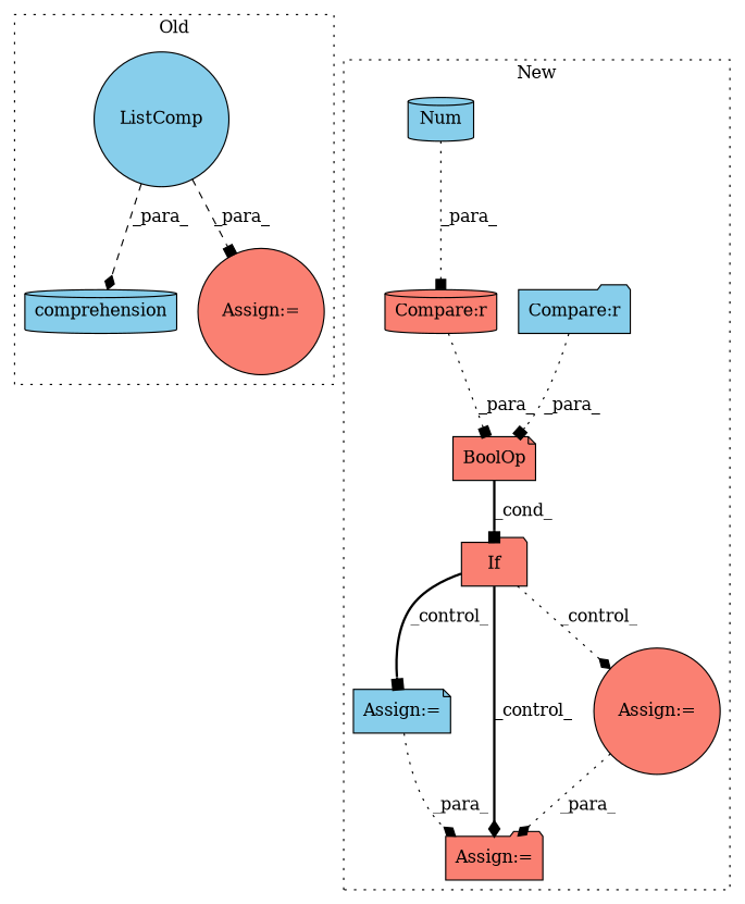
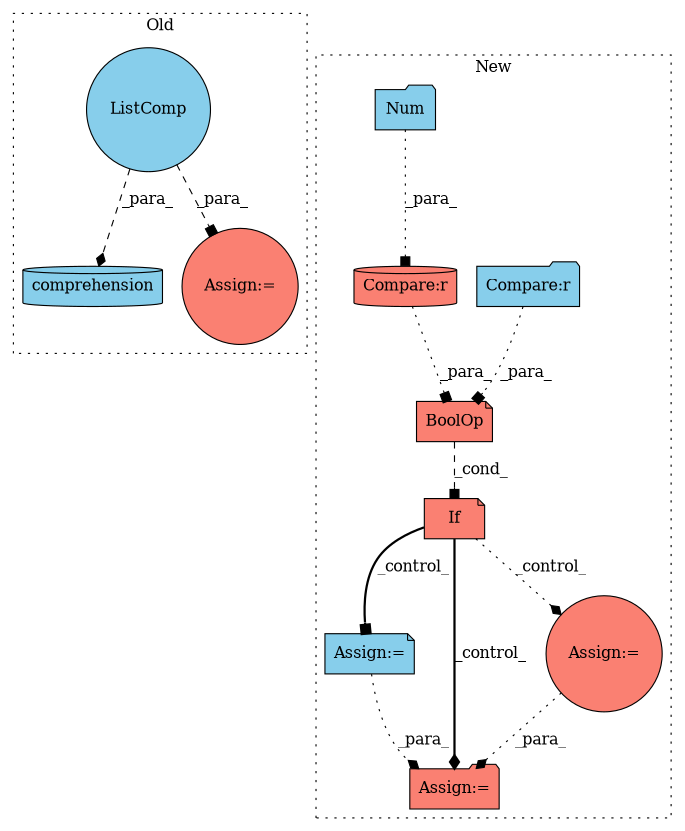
  digraph {
    fontname="DejaVu Serif"
    node [a=68 fillcolor=salmon fontname="DejaVu Serif" l=3 s=1213 shape=circle style=filled]
    edge [arrowhead=box fontname="DejaVu Serif" style=dotted]
    n1 [a=106 fillcolor=skyblue l=45 label=ListComp s=1368]
    n2 [a=45 fillcolor=skyblue label=comprehension s=1375 shape=cylinder]
    n3 [label="Assign:=" s=1365]
    n4 [a=72 l=51 label=BoolOp shape=note]
-   n5 [a=96 label=If s=1210 shape=folder]
+   n5 [a=96 label=If s=1210 shape=note]
    n6 [a=40 l=22 label="Compare:r" s=1242 shape=cylinder]
    n7 [a=40 fillcolor=skyblue l=24 label="Compare:r" shape=folder]
    n8 [fillcolor=skyblue label="Assign:=" s=1360 shape=note]
    n9 [label="Assign:=" s=1416 shape=folder]
    n10 [label="Assign:=" s=1303]
-   n11 [a=76 fillcolor=skyblue l=1 label=Num s=1263 shape=cylinder]
+   n11 [a=76 fillcolor=skyblue l=1 label=Num s=1263 shape=folder]
    subgraph cluster_1 {
      label=Old
      style=dotted
      n1
      n2
      n3
    }
    subgraph cluster_2 {
      label=New
      style=dotted
      n4
      n5
      n6
      n7
      n8
      n9
      n10
      n11
    }
    n1 -> n2 [arrowhead=diamond label=_para_ style=dashed]
    n1 -> n3 [label=_para_ style=dashed]
-   n4 -> n5 [label=_cond_ style=bold]
+   n4 -> n5 [label=_cond_ style=dashed]
    n5 -> n8 [label=_control_ style=bold]
    n5 -> n9 [arrowhead=diamond label=_control_ style=bold]
    n5 -> n10 [arrowhead=diamond label=_control_]
    n6 -> n4 [label=_para_]
    n7 -> n4 [label=_para_]
    n8 -> n9 [arrowhead=diamond label=_para_]
    n10 -> n9 [arrowhead=diamond label=_para_]
    n11 -> n6 [label=_para_]
  }
